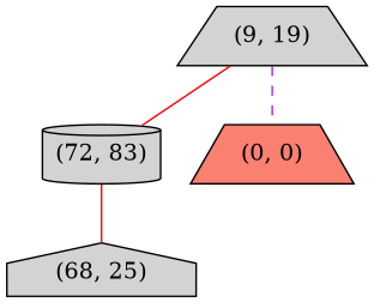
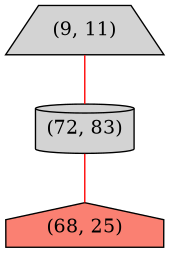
  graph {
    node [fillcolor=lightgrey shape=trapezium style=filled]
    edge [color=red style=solid weight=1]
    "(72, 83)" [shape=cylinder]
-   "(68, 25)" [shape=house]
-   "(9, 11)" [label="(9, 19)"]
-   "(0, 0)" [fillcolor=salmon]
+   "(68, 25)" [fillcolor=salmon shape=house]
+   "(9, 11)"
    "(72, 83)" -- "(68, 25)"
    "(9, 11)" -- "(72, 83)"
-   "(9, 11)" -- "(0, 0)" [color=purple style=dashed weight=4]
  }
